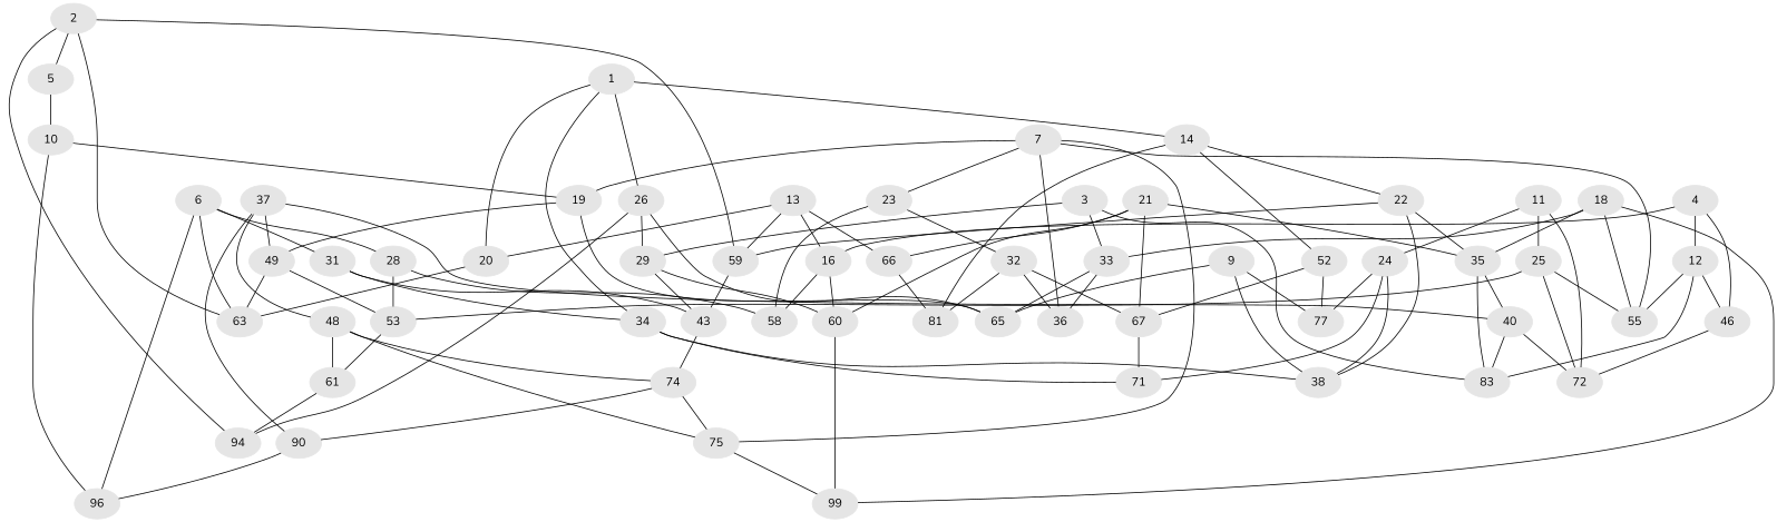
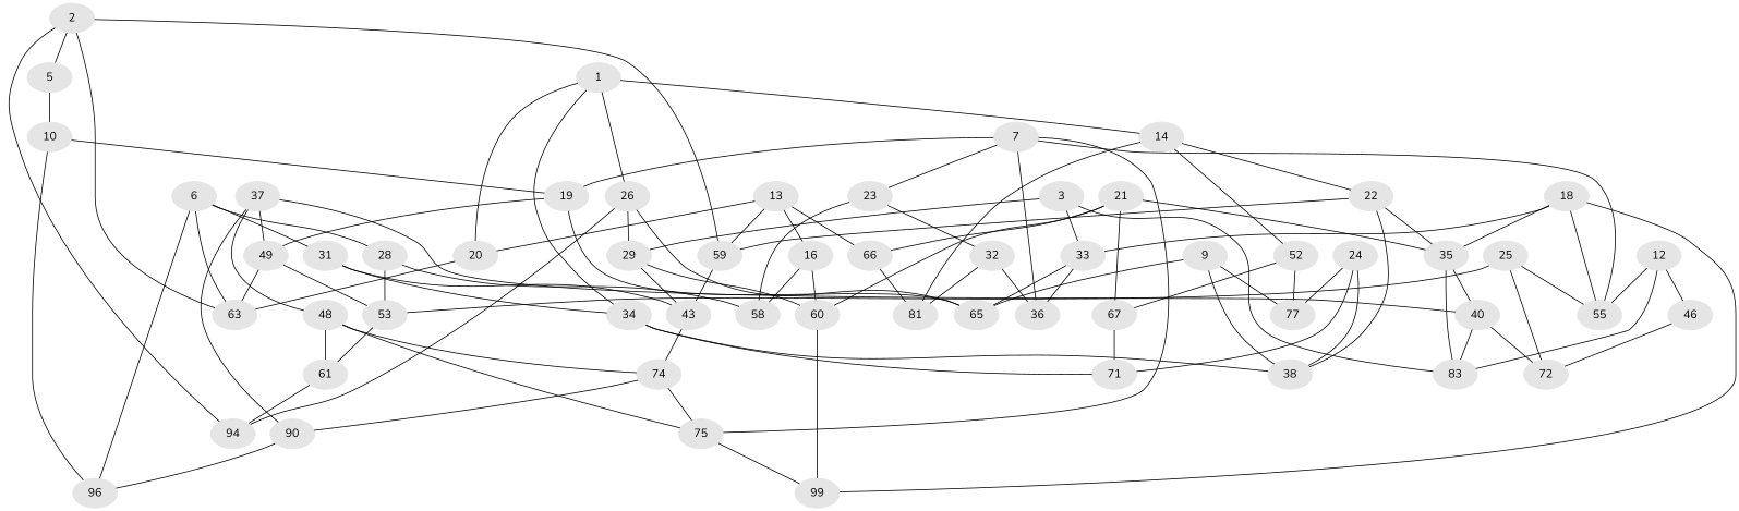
  graph {
    fontname=Nunito
    node [color=gray90 fontname=Nunito style=filled]
    edge [fontname=Nunito]
    1 [super="+79"]
    14 [super="+44"]
    20
    26 [super="+41"]
    34 [super="+85"]
    22 [super="+27"]
    52
    81
    63 [super="+100"]
    94
    29 [super="+97"]
    65 [super="+95"]
    38 [super="+56"]
    71
    2 [super="+64"]
    5
    n17 [label=59 super="+51"]
    10 [super="+73"]
    43 [super="+45"]
    60 [super="+69"]
    3
    33 [super="+98"]
    83 [super="+93"]
    36
    12 [super="+57"]
    46
    55 [super="+78"]
-   4
    16 [super="+91"]
    58
    72 [super="+88"]
    96
    19 [super="+76"]
    6 [super="+17"]
    28
    31 [super="+82"]
    53 [super="+80"]
    7 [super="+8"]
    23 [super="+70"]
    75 [super="+84"]
    49 [super="+87"]
    32 [super="+68"]
    9
    77
    24 [super="+62"]
-   11
    25 [super="+54"]
    13 [super="+15"]
    66
    35 [super="+59"]
    67 [super="+89"]
    99
    18 [super="+30"]
    40 [super="+42"]
    21 [super="+92"]
    61
    74 [super="+86"]
    37 [super="+47"]
    48 [super="+50"]
    90
    1 -- 14
    1 -- 20
    1 -- 26
    1 -- 34
    14 -- 22
    14 -- 52
    14 -- 81
    20 -- 63
    26 -- 94
    26 -- 29
    26 -- 65
    34 -- 38
    34 -- 71
    22 -- 38
    22 -- n17
    22 -- 35
    52 -- 77
    52 -- 67
    29 -- 43
    29 -- 60
    2 -- 63
    2 -- 94
    2 -- 5
    2 -- n17
    5 -- 10 [weight=2]
    n17 -- 43
    10 -- 96
    10 -- 19
    43 -- 74
    60 -- 99
    3 -- 29
    3 -- 33
    3 -- 83
    33 -- 65
    33 -- 36
    12 -- 83
    12 -- 46
    12 -- 55
    46 -- 72
-   4 -- 12
-   4 -- 46
-   4 -- 16
    16 -- 60
    16 -- 58
    19 -- 65
    19 -- 49
    6 -- 63
    6 -- 96
    6 -- 28
    6 -- 31
    28 -- 58
    28 -- 53
    31 -- 34
    31 -- 43
    53 -- 61
    7 -- 36
    7 -- 55
    7 -- 19
    7 -- 23
    7 -- 75
    23 -- 58
    23 -- 32
    75 -- 99
    49 -- 63
    49 -- 53
    32 -- 81
    32 -- 36
-   32 -- 67
    9 -- 65
    9 -- 38
    9 -- 77
    24 -- 38
    24 -- 71
    24 -- 77
-   11 -- 72
-   11 -- 24
-   11 -- 25
    25 -- 55
    25 -- 72
    25 -- 53
    13 -- 20
    13 -- n17
    13 -- 16
    13 -- 66
    66 -- 81
    35 -- 83
    35 -- 40
    67 -- 71
    18 -- 33
    18 -- 55
    18 -- 35
    18 -- 99
    40 -- 83
    40 -- 72
    21 -- 60
    21 -- 66
    21 -- 35
    21 -- 67
    61 -- 94
    74 -- 75
    74 -- 90
    37 -- 49
    37 -- 40
    37 -- 48
    37 -- 90
    48 -- 75
    48 -- 61
    48 -- 74
    90 -- 96
  }
